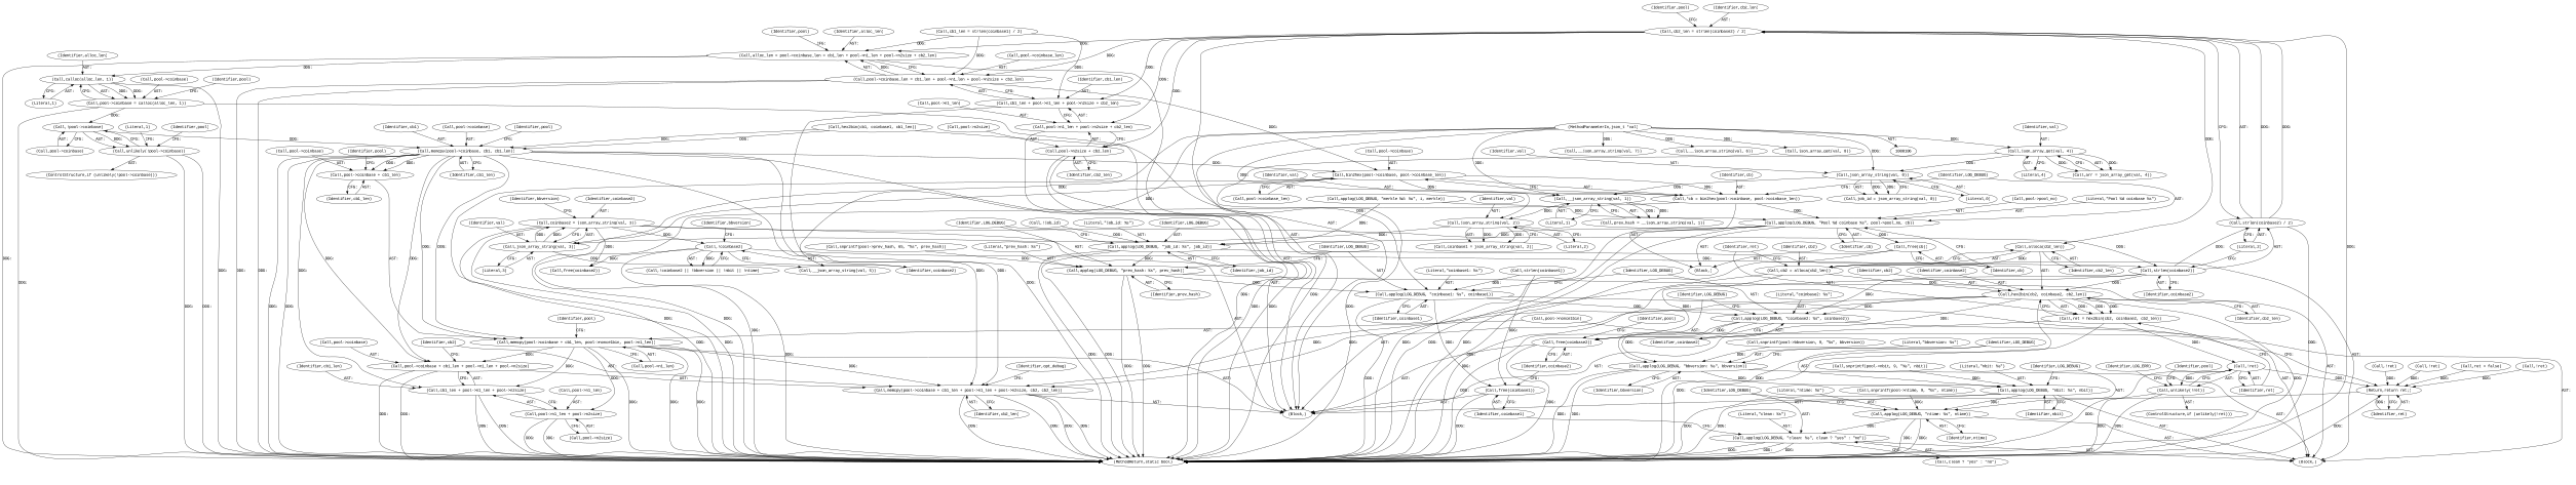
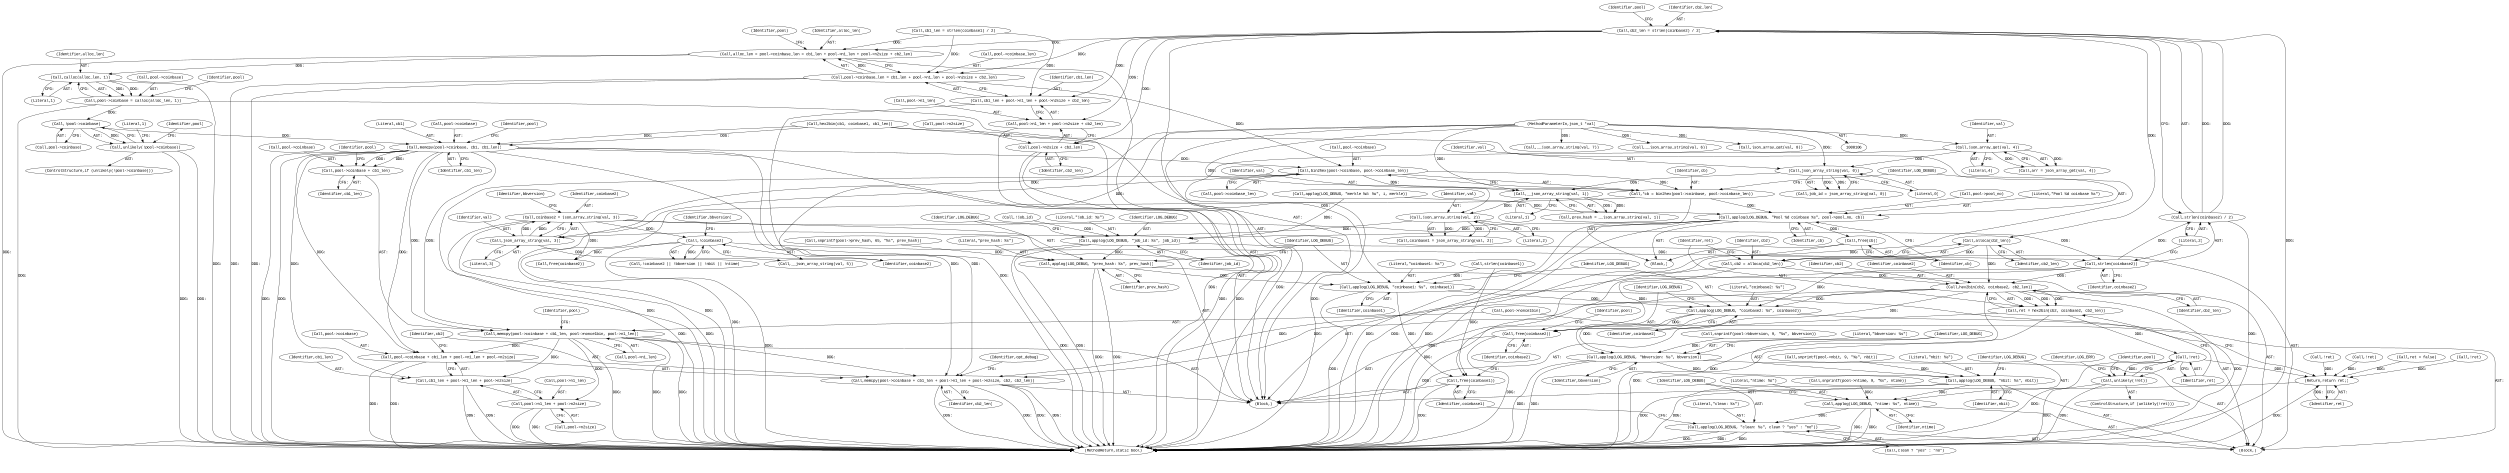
  digraph {
    fontname="Liberation Mono"
    node [fontname="Liberation Mono"]
    edge [fontname="Liberation Mono"]
    n1 [label="(Call,cb2_len = strlen(coinbase2) / 2)"]
    n2 [label="(Call,strlen(coinbase2) / 2)"]
    n3 [label="(Call,alloc_len = pool->coinbase_len = cb1_len + pool->n1_len + pool->n2size + cb2_len)"]
    n4 [label="(Call,pool->coinbase_len = cb1_len + pool->n1_len + pool->n2size + cb2_len)"]
    n5 [label="(Call,cb1_len + pool->n1_len + pool->n2size + cb2_len)"]
    n6 [label="(Call,pool->n1_len + pool->n2size + cb2_len)"]
    n7 [label="(Call,pool->n2size + cb2_len)"]
    n8 [label="(Call,alloca(cb2_len))"]
    n9 [label="(MethodReturn,static bool)"]
    n10 [label="(Block,)"]
    n11 [label="(Literal,2)"]
    n12 [label="(Call,calloc(alloc_len, 1))"]
    n13 [label="(Call,bin2hex(pool->coinbase, pool->coinbase_len))"]
    n14 [label="(Identifier,cb2_len)"]
    n15 [label="(Call,hex2bin(cb2, coinbase2, cb2_len))"]
    n16 [label="(Call,cb2 = alloca(cb2_len))"]
    n17 [label="(Identifier,cb2_len)"]
    n18 [label="(Call,strlen(coinbase2))"]
    n19 [label="(Call,applog(LOG_DEBUG, \"coinbase2: %s\", coinbase2))"]
    n20 [label="(Call,free(coinbase2))"]
    n21 [label="(Identifier,coinbase2)"]
    n22 [label="(Block,)"]
    n23 [label="(Call,applog(LOG_DEBUG, \"bbversion: %s\", bbversion))"]
    n24 [label="(Identifier,coinbase2)"]
    n25 [label="(Identifier,coinbase2)"]
    n26 [label="(Call,memcpy(pool->coinbase + cb1_len + pool->n1_len + pool->n2size, cb2, cb2_len))"]
    n27 [label="(Call,ret = hex2bin(cb2, coinbase2, cb2_len))"]
    n28 [label="(Identifier,cb2_len)"]
    n29 [label="(Call,!coinbase2)"]
    n30 [label="(Call,free(coinbase2))"]
    n31 [label="(Call,!coinbase2 || !bbversion || !nbit || !ntime)"]
    n32 [label="(Identifier,coinbase2)"]
    n33 [label="(Call,coinbase2 = json_array_string(val, 3))"]
    n34 [label="(Call,json_array_string(val, 3))"]
    n35 [label="(Call,__json_array_string(val, 5))"]
    n36 [label="(Literal,3)"]
    n37 [label="(Call,json_array_string(val, 2))"]
    n38 [label="(Call,coinbase1 = json_array_string(val, 2))"]
    n39 [label="(Literal,2)"]
    n40 [label="(Call,__json_array_string(val, 1))"]
    n41 [label="(Call,prev_hash = __json_array_string(val, 1))"]
    n42 [label="(Literal,1)"]
    n43 [label="(Call,json_array_string(val, 0))"]
    n44 [label="(Call,job_id = json_array_string(val, 0))"]
    n45 [label="(Literal,0)"]
    n46 [label="(Call,json_array_get(val, 4))"]
    n47 [label="(Call,arr = json_array_get(val, 4))"]
    n48 [label="(Literal,4)"]
    n49 [label="(MethodParameterIn,json_t *val)"]
    n50 [label="(Call,__json_array_string(val, 7))"]
    n51 [label="(Call,__json_array_string(val, 6))"]
    n52 [label="(Call,json_array_get(val, 8))"]
    1000106
    n54 [label="(Call,pool->coinbase = calloc(alloc_len, 1))"]
    n55 [label="(Literal,1)"]
    n56 [label="(Call,!pool->coinbase)"]
    n57 [label="(Call,unlikely(!pool->coinbase))"]
    n58 [label="(Call,memcpy(pool->coinbase, cb1, cb1_len))"]
    n59 [label="(Call,pool->coinbase)"]
    n60 [label="(ControlStructure,if (unlikely(!pool->coinbase)))"]
    n61 [label="(Call,memcpy(pool->coinbase + cb1_len, pool->nonce1bin, pool->n1_len))"]
    n62 [label="(Call,pool->coinbase + cb1_len + pool->n1_len + pool->n2size)"]
    n63 [label="(Call,cb1_len + pool->n1_len + pool->n2size)"]
    n64 [label="(Call,pool->coinbase + cb1_len)"]
    n65 [label="(Identifier,cb1_len)"]
    n66 [label="(Call,pool->n1_len + pool->n2size)"]
    n67 [label="(Call,pool->n1_len)"]
    n68 [label="(Identifier,cb2_len)"]
    n69 [label="(Identifier,cb1_len)"]
    n70 [label="(Call,*cb = bin2hex(pool->coinbase, pool->coinbase_len))"]
    n71 [label="(Call,pool->coinbase_len)"]
    n72 [label="(Call,pool->n2size)"]
    n73 [label="(Call,applog(LOG_DEBUG, \"Pool %d coinbase %s\", pool->pool_no, cb))"]
    n74 [label="(Block,)"]
    n75 [label="(Call,free(cb))"]
    n76 [label="(Call,applog(LOG_DEBUG, \"job_id: %s\", job_id))"]
    n77 [label="(Identifier,cb)"]
    n78 [label="(Identifier,cb)"]
    n79 [label="(Call,applog(LOG_DEBUG, \"prev_hash: %s\", prev_hash))"]
    n80 [label="(Identifier,job_id)"]
    n81 [label="(Call,applog(LOG_DEBUG, \"coinbase1: %s\", coinbase1))"]
    n82 [label="(Identifier,prev_hash)"]
    n83 [label="(Call,free(coinbase1))"]
    n84 [label="(Identifier,coinbase1)"]
    n85 [label="(Identifier,coinbase1)"]
    n86 [label="(Call,applog(LOG_DEBUG, \"nbit: %s\", nbit))"]
    n87 [label="(Identifier,bbversion)"]
    n88 [label="(Call,applog(LOG_DEBUG, \"ntime: %s\", ntime))"]
    n89 [label="(Identifier,nbit)"]
    n90 [label="(Call,applog(LOG_DEBUG, \"clean: %s\", clean ? \"yes\" : \"no\"))"]
    n91 [label="(Identifier,ntime)"]
    n92 [label="(Call,clean ? \"yes\" : \"no\")"]
    n93 [label="(Call,!ret)"]
    n94 [label="(Call,unlikely(!ret))"]
    n95 [label="(Return,return ret;)"]
    n96 [label="(Identifier,ret)"]
    n97 [label="(ControlStructure,if (unlikely(!ret)))"]
    n98 [label="(Identifier,ret)"]
    n99 [label="(Call,strlen(coinbase1))"]
    n100 [label="(Identifier,pool)"]
    n101 [label="(Identifier,cb2)"]
    n102 [label="(Literal,\"nbit: %s\")"]
    n103 [label="(Identifier,pool)"]
    n104 [label="(Identifier,bbversion)"]
    n105 [label="(Literal,\"prev_hash: %s\")"]
    n106 [label="(Call,pool->n1_len)"]
    n107 [label="(Call,applog(LOG_DEBUG, \"merkle %d: %s\", i, merkle))"]
    n108 [label="(Call,pool->coinbase)"]
    n109 [label="(Identifier,LOG_DEBUG)"]
    n110 [label="(Identifier,val)"]
    n111 [label="(Call,pool->n1_len)"]
    n112 [label="(Identifier,pool)"]
    n113 [label="(Call,pool->coinbase)"]
    n114 [label="(Call,hex2bin(cb1, coinbase1, cb1_len))"]
    n115 [label="(Identifier,coinbase2)"]
    n116 [label="(Identifier,LOG_DEBUG)"]
    n117 [label="(Identifier,LOG_DEBUG)"]
    n118 [label="(Identifier,cb2)"]
    n119 [label="(Identifier,val)"]
    n120 [label="(Call,snprintf(pool->prev_hash, 65, \"%s\", prev_hash))"]
    n121 [label="(Call,pool->n2size)"]
    n122 [label="(Identifier,LOG_DEBUG)"]
    n123 [label="(Identifier,pool)"]
    n124 [label="(Call,!ret)"]
    n125 [label="(Literal,\"Pool %d coinbase %s\")"]
    n126 [label="(Literal,\"coinbase2: %s\")"]
    n127 [label="(Identifier,alloc_len)"]
    n128 [label="(Literal,\"bbversion: %s\")"]
    n129 [label="(Call,!ret)"]
    n130 [label="(Identifier,bbversion)"]
    n131 [label="(Identifier,pool)"]
    n132 [label="(Call,snprintf(pool->ntime, 9, \"%s\", ntime))"]
    n133 [label="(Identifier,coinbase2)"]
    n134 [label="(Identifier,opt_debug)"]
    n135 [label="(Identifier,val)"]
    n136 [label="(Identifier,cb)"]
    n137 [label="(Identifier,pool)"]
    n138 [label="(Literal,\"ntime: %s\")"]
    n139 [label="(Identifier,alloc_len)"]
    n140 [label="(Identifier,pool)"]
    n141 [label="(Identifier,LOG_ERR)"]
    n142 [label="(Identifier,pool)"]
    n143 [label="(Call,ret = false)"]
    n144 [label="(Identifier,LOG_DEBUG)"]
    n145 [label="(Identifier,LOG_DEBUG)"]
    n146 [label="(Literal,1)"]
    n147 [label="(Identifier,pool)"]
    n148 [label="(Call,snprintf(pool->nbit, 9, \"%s\", nbit))"]
    n149 [label="(Call,!ret)"]
    n150 [label="(Identifier,cb2)"]
    n151 [label="(Identifier,cb2_len)"]
-   n152 [label="(Identifier,cb1)"]
+   n152 [label="(Literal,cb1)"]
    n153 [label="(Call,!job_id)"]
    n154 [label="(Call,snprintf(pool->bbversion, 9, \"%s\", bbversion))"]
    n155 [label="(Identifier,LOG_DEBUG)"]
    n156 [label="(Call,pool->nonce1bin)"]
    n157 [label="(Literal,\"clean: %s\")"]
    n158 [label="(Identifier,val)"]
    n159 [label="(Identifier,cb1_len)"]
    n160 [label="(Call,pool->coinbase_len)"]
    n161 [label="(Literal,\"job_id: %s\")"]
    n162 [label="(Call,cb1_len = strlen(coinbase1) / 2)"]
    n163 [label="(Identifier,LOG_DEBUG)"]
    n164 [label="(Identifier,ret)"]
    n165 [label="(Call,pool->coinbase)"]
    n166 [label="(Identifier,LOG_DEBUG)"]
    n167 [label="(Call,pool->coinbase)"]
    n168 [label="(Literal,\"coinbase1: %s\")"]
    n169 [label="(Call,pool->coinbase)"]
    n170 [label="(Identifier,val)"]
    n171 [label="(Call,pool->pool_no)"]
    n172 [label="(Identifier,cb1_len)"]
    n1 -> n2 [label="CFG: "]
    n1 -> n3 [label="DDG: "]
    n1 -> n4 [label="DDG: "]
    n1 -> n5 [label="DDG: "]
    n1 -> n6 [label="DDG: "]
    n1 -> n7 [label="DDG: "]
    n1 -> n8 [label="DDG: "]
    n1 -> n9 [label="DDG: "]
    n1 -> n10 [label="AST: "]
    n2 -> n1 [label="AST: "]
    n2 -> n1 [label="DDG: "]
    n2 -> n1 [label="DDG: "]
    n2 -> n9 [label="DDG: "]
    n2 -> n11 [label="CFG: "]
    n3 -> n4 [label="CFG: "]
    n3 -> n9 [label="DDG: "]
    n3 -> n10 [label="AST: "]
    n3 -> n12 [label="DDG: "]
    n4 -> n3 [label="AST: "]
    n4 -> n3 [label="DDG: "]
    n4 -> n5 [label="CFG: "]
    n4 -> n9 [label="DDG: "]
    n4 -> n9 [label="DDG: "]
    n4 -> n13 [label="DDG: "]
    n5 -> n4 [label="AST: "]
    n5 -> n6 [label="CFG: "]
    n5 -> n9 [label="DDG: "]
    n6 -> n5 [label="AST: "]
    n6 -> n7 [label="CFG: "]
    n6 -> n9 [label="DDG: "]
    n7 -> n6 [label="AST: "]
    n7 -> n9 [label="DDG: "]
    n7 -> n9 [label="DDG: "]
    n7 -> n14 [label="CFG: "]
-   n8 -> n15 [label="AST: "]
+   n8 -> n15 [label="DDG: "]
    n8 -> n16 [label="AST: "]
    n8 -> n16 [label="DDG: "]
    n8 -> n17 [label="CFG: "]
    n11 -> n2 [label="AST: "]
    n11 -> n18 [label="CFG: "]
    n12 -> n9 [label="DDG: "]
    n12 -> n54 [label="AST: "]
    n12 -> n54 [label="DDG: "]
    n12 -> n54 [label="DDG: "]
    n12 -> n55 [label="CFG: "]
    n13 -> n9 [label="DDG: "]
    n13 -> n9 [label="DDG: "]
    n13 -> n70 [label="AST: "]
    n13 -> n70 [label="DDG: "]
    n13 -> n70 [label="DDG: "]
    n13 -> n71 [label="CFG: "]
    n14 -> n7 [label="AST: "]
    n15 -> n9 [label="DDG: "]
    n15 -> n9 [label="DDG: "]
    n15 -> n19 [label="DDG: "]
    n15 -> n20 [label="DDG: "]
    n15 -> n26 [label="DDG: "]
    n15 -> n26 [label="DDG: "]
    n15 -> n27 [label="AST: "]
    n15 -> n27 [label="DDG: "]
    n15 -> n27 [label="DDG: "]
    n15 -> n27 [label="DDG: "]
    n15 -> n28 [label="CFG: "]
    n16 -> n8 [label="CFG: "]
    n16 -> n9 [label="DDG: "]
    n16 -> n10 [label="AST: "]
    n16 -> n15 [label="DDG: "]
    n17 -> n8 [label="AST: "]
    n18 -> n2 [label="AST: "]
    n18 -> n2 [label="DDG: "]
    n18 -> n15 [label="DDG: "]
    n18 -> n19 [label="DDG: "]
    n18 -> n20 [label="DDG: "]
    n18 -> n21 [label="CFG: "]
    n19 -> n9 [label="DDG: "]
    n19 -> n20 [label="DDG: "]
    n19 -> n22 [label="AST: "]
    n19 -> n23 [label="DDG: "]
    n19 -> n24 [label="CFG: "]
    n20 -> n9 [label="DDG: "]
    n20 -> n10 [label="AST: "]
    n20 -> n25 [label="CFG: "]
    n21 -> n18 [label="AST: "]
    n23 -> n9 [label="DDG: "]
    n23 -> n9 [label="DDG: "]
    n23 -> n22 [label="AST: "]
    n23 -> n86 [label="DDG: "]
    n23 -> n87 [label="CFG: "]
    n24 -> n19 [label="AST: "]
    n25 -> n20 [label="AST: "]
    n25 -> n83 [label="CFG: "]
    n26 -> n9 [label="DDG: "]
    n26 -> n9 [label="DDG: "]
    n26 -> n9 [label="DDG: "]
    n26 -> n9 [label="DDG: "]
    n26 -> n10 [label="AST: "]
    n26 -> n68 [label="CFG: "]
    n27 -> n9 [label="DDG: "]
    n27 -> n10 [label="AST: "]
    n27 -> n15 [label="CFG: "]
    n27 -> n93 [label="DDG: "]
    n28 -> n15 [label="AST: "]
    n29 -> n9 [label="DDG: "]
    n29 -> n18 [label="DDG: "]
    n29 -> n30 [label="DDG: "]
    n29 -> n31 [label="AST: "]
    n29 -> n31 [label="DDG: "]
    n29 -> n32 [label="CFG: "]
    n31 -> n29 [label="CFG: "]
    n32 -> n29 [label="AST: "]
    n33 -> n9 [label="DDG: "]
    n33 -> n9 [label="DDG: "]
    n33 -> n10 [label="AST: "]
    n33 -> n18 [label="DDG: "]
    n33 -> n29 [label="DDG: "]
    n33 -> n30 [label="DDG: "]
    n33 -> n34 [label="CFG: "]
    n34 -> n33 [label="AST: "]
    n34 -> n33 [label="DDG: "]
    n34 -> n33 [label="DDG: "]
    n34 -> n35 [label="DDG: "]
    n34 -> n36 [label="CFG: "]
    n36 -> n34 [label="AST: "]
    n37 -> n34 [label="DDG: "]
    n37 -> n38 [label="AST: "]
    n37 -> n38 [label="DDG: "]
    n37 -> n38 [label="DDG: "]
    n37 -> n39 [label="CFG: "]
    n38 -> n37 [label="CFG: "]
    n39 -> n37 [label="AST: "]
    n40 -> n37 [label="DDG: "]
    n40 -> n41 [label="AST: "]
    n40 -> n41 [label="DDG: "]
    n40 -> n41 [label="DDG: "]
    n40 -> n42 [label="CFG: "]
    n41 -> n40 [label="CFG: "]
    n42 -> n40 [label="AST: "]
    n43 -> n40 [label="DDG: "]
    n43 -> n44 [label="AST: "]
    n43 -> n44 [label="DDG: "]
    n43 -> n44 [label="DDG: "]
    n43 -> n45 [label="CFG: "]
    n44 -> n43 [label="CFG: "]
    n45 -> n43 [label="AST: "]
    n46 -> n9 [label="DDG: "]
    n46 -> n43 [label="DDG: "]
    n46 -> n47 [label="AST: "]
    n46 -> n47 [label="DDG: "]
    n46 -> n47 [label="DDG: "]
    n46 -> n48 [label="CFG: "]
    n47 -> n46 [label="CFG: "]
    n48 -> n46 [label="AST: "]
    n49 -> n9 [label="DDG: "]
    n49 -> n34 [label="DDG: "]
    n49 -> n35 [label="DDG: "]
    n49 -> n37 [label="DDG: "]
    n49 -> n40 [label="DDG: "]
    n49 -> n43 [label="DDG: "]
    n49 -> n46 [label="DDG: "]
    n49 -> n50 [label="DDG: "]
    n49 -> n51 [label="DDG: "]
    n49 -> n52 [label="DDG: "]
    n49 -> 1000106 [label="AST: "]
    n54 -> n9 [label="DDG: "]
    n54 -> n10 [label="AST: "]
    n54 -> n12 [label="CFG: "]
    n54 -> n56 [label="DDG: "]
    n55 -> n12 [label="AST: "]
    n56 -> n57 [label="AST: "]
    n56 -> n57 [label="DDG: "]
    n56 -> n58 [label="DDG: "]
    n56 -> n59 [label="CFG: "]
    n57 -> n9 [label="DDG: "]
    n57 -> n9 [label="DDG: "]
    n57 -> n56 [label="CFG: "]
    n57 -> n60 [label="AST: "]
    n58 -> n9 [label="DDG: "]
    n58 -> n9 [label="DDG: "]
    n58 -> n10 [label="AST: "]
    n58 -> n13 [label="DDG: "]
    n58 -> n26 [label="DDG: "]
    n58 -> n26 [label="DDG: "]
    n58 -> n61 [label="DDG: "]
    n58 -> n61 [label="DDG: "]
    n58 -> n62 [label="DDG: "]
    n58 -> n62 [label="DDG: "]
    n58 -> n63 [label="DDG: "]
    n58 -> n64 [label="DDG: "]
    n58 -> n64 [label="DDG: "]
    n58 -> n65 [label="CFG: "]
    n59 -> n56 [label="AST: "]
    n61 -> n9 [label="DDG: "]
    n61 -> n9 [label="DDG: "]
    n61 -> n9 [label="DDG: "]
    n61 -> n10 [label="AST: "]
    n61 -> n26 [label="DDG: "]
    n61 -> n62 [label="DDG: "]
    n61 -> n63 [label="DDG: "]
    n61 -> n66 [label="DDG: "]
    n61 -> n67 [label="CFG: "]
    n62 -> n9 [label="DDG: "]
    n62 -> n9 [label="DDG: "]
    n62 -> n26 [label="AST: "]
    n62 -> n63 [label="CFG: "]
    n63 -> n9 [label="DDG: "]
    n63 -> n9 [label="DDG: "]
    n63 -> n62 [label="AST: "]
    n63 -> n66 [label="CFG: "]
    n64 -> n61 [label="AST: "]
    n64 -> n69 [label="CFG: "]
    n65 -> n58 [label="AST: "]
    n66 -> n9 [label="DDG: "]
    n66 -> n9 [label="DDG: "]
    n66 -> n63 [label="AST: "]
    n66 -> n72 [label="CFG: "]
    n67 -> n61 [label="AST: "]
    n68 -> n26 [label="AST: "]
    n69 -> n64 [label="AST: "]
    n70 -> n9 [label="DDG: "]
    n70 -> n13 [label="CFG: "]
    n70 -> n73 [label="DDG: "]
    n70 -> n74 [label="AST: "]
    n71 -> n13 [label="AST: "]
    n72 -> n66 [label="AST: "]
    n73 -> n9 [label="DDG: "]
    n73 -> n9 [label="DDG: "]
    n73 -> n9 [label="DDG: "]
    n73 -> n74 [label="AST: "]
    n73 -> n75 [label="DDG: "]
    n73 -> n76 [label="DDG: "]
    n73 -> n77 [label="CFG: "]
    n75 -> n9 [label="DDG: "]
    n75 -> n74 [label="AST: "]
    n75 -> n78 [label="CFG: "]
    n76 -> n9 [label="DDG: "]
    n76 -> n9 [label="DDG: "]
    n76 -> n22 [label="AST: "]
    n76 -> n79 [label="DDG: "]
    n76 -> n80 [label="CFG: "]
    n77 -> n73 [label="AST: "]
    n78 -> n73 [label="CFG: "]
    n78 -> n75 [label="AST: "]
    n79 -> n9 [label="DDG: "]
    n79 -> n9 [label="DDG: "]
    n79 -> n22 [label="AST: "]
    n79 -> n81 [label="DDG: "]
    n79 -> n82 [label="CFG: "]
    n80 -> n76 [label="AST: "]
    n81 -> n9 [label="DDG: "]
    n81 -> n19 [label="DDG: "]
    n81 -> n22 [label="AST: "]
    n81 -> n83 [label="DDG: "]
    n81 -> n84 [label="CFG: "]
    n82 -> n79 [label="AST: "]
    n83 -> n9 [label="DDG: "]
    n83 -> n10 [label="AST: "]
    n83 -> n85 [label="CFG: "]
    n84 -> n81 [label="AST: "]
    n85 -> n83 [label="AST: "]
    n85 -> n90 [label="CFG: "]
    n86 -> n9 [label="DDG: "]
    n86 -> n9 [label="DDG: "]
    n86 -> n22 [label="AST: "]
    n86 -> n88 [label="DDG: "]
    n86 -> n89 [label="CFG: "]
    n87 -> n23 [label="AST: "]
    n88 -> n9 [label="DDG: "]
    n88 -> n9 [label="DDG: "]
    n88 -> n22 [label="AST: "]
    n88 -> n90 [label="DDG: "]
    n88 -> n91 [label="CFG: "]
    n89 -> n86 [label="AST: "]
    n90 -> n9 [label="DDG: "]
    n90 -> n9 [label="DDG: "]
    n90 -> n9 [label="DDG: "]
    n90 -> n22 [label="AST: "]
    n90 -> n92 [label="CFG: "]
    n91 -> n88 [label="AST: "]
    n92 -> n90 [label="AST: "]
    n93 -> n9 [label="DDG: "]
    n93 -> n94 [label="AST: "]
    n93 -> n94 [label="DDG: "]
    n93 -> n95 [label="DDG: "]
    n93 -> n96 [label="CFG: "]
    n94 -> n9 [label="DDG: "]
    n94 -> n9 [label="DDG: "]
    n94 -> n93 [label="CFG: "]
    n94 -> n97 [label="AST: "]
    n95 -> n9 [label="DDG: "]
    n95 -> n10 [label="AST: "]
    n95 -> n98 [label="CFG: "]
    n96 -> n27 [label="CFG: "]
    n96 -> n93 [label="AST: "]
    n98 -> n95 [label="AST: "]
    n98 -> n95 [label="DDG: "]
    n99 -> n81 [label="DDG: "]
    n99 -> n83 [label="DDG: "]
    n100 -> n3 [label="CFG: "]
    n101 -> n15 [label="AST: "]
    n102 -> n86 [label="AST: "]
    n103 -> n20 [label="CFG: "]
    n104 -> n29 [label="CFG: "]
    n105 -> n79 [label="AST: "]
    n106 -> n66 [label="AST: "]
    n107 -> n73 [label="DDG: "]
    n107 -> n76 [label="DDG: "]
    n108 -> n64 [label="AST: "]
    n109 -> n76 [label="CFG: "]
    n109 -> n79 [label="AST: "]
    n110 -> n40 [label="AST: "]
    n111 -> n6 [label="AST: "]
    n112 -> n64 [label="CFG: "]
    n113 -> n62 [label="AST: "]
    n114 -> n58 [label="DDG: "]
    n114 -> n58 [label="DDG: "]
    n114 -> n81 [label="DDG: "]
+   n114 -> n83 [label="DDG: "]
    n115 -> n33 [label="AST: "]
    n116 -> n79 [label="CFG: "]
    n116 -> n81 [label="AST: "]
    n117 -> n19 [label="CFG: "]
    n117 -> n23 [label="AST: "]
    n118 -> n26 [label="AST: "]
    n118 -> n62 [label="CFG: "]
    n119 -> n37 [label="AST: "]
    n120 -> n79 [label="DDG: "]
    n121 -> n7 [label="AST: "]
    n122 -> n76 [label="AST: "]
    n123 -> n94 [label="CFG: "]
    n124 -> n95 [label="DDG: "]
    n125 -> n73 [label="AST: "]
    n126 -> n19 [label="AST: "]
    n127 -> n3 [label="AST: "]
    n128 -> n23 [label="AST: "]
    n129 -> n95 [label="DDG: "]
    n130 -> n33 [label="CFG: "]
    n131 -> n61 [label="CFG: "]
    n132 -> n88 [label="DDG: "]
    n133 -> n15 [label="AST: "]
    n134 -> n26 [label="CFG: "]
    n135 -> n43 [label="AST: "]
    n136 -> n70 [label="AST: "]
    n137 -> n58 [label="CFG: "]
    n138 -> n88 [label="AST: "]
    n139 -> n12 [label="AST: "]
    n140 -> n57 [label="CFG: "]
    n141 -> n94 [label="CFG: "]
    n142 -> n54 [label="CFG: "]
    n143 -> n95 [label="DDG: "]
    n144 -> n70 [label="CFG: "]
    n144 -> n73 [label="AST: "]
    n145 -> n86 [label="CFG: "]
    n145 -> n88 [label="AST: "]
    n146 -> n57 [label="CFG: "]
    n147 -> n1 [label="CFG: "]
    n148 -> n86 [label="DDG: "]
    n149 -> n95 [label="DDG: "]
    n150 -> n16 [label="AST: "]
    n151 -> n1 [label="AST: "]
    n152 -> n58 [label="AST: "]
    n153 -> n76 [label="DDG: "]
    n154 -> n23 [label="DDG: "]
    n155 -> n19 [label="AST: "]
    n155 -> n81 [label="CFG: "]
    n156 -> n61 [label="AST: "]
    n156 -> n95 [label="CFG: "]
    n157 -> n90 [label="AST: "]
    n158 -> n46 [label="AST: "]
    n159 -> n63 [label="AST: "]
    n160 -> n4 [label="AST: "]
    n161 -> n76 [label="AST: "]
    n162 -> n3 [label="DDG: "]
    n162 -> n4 [label="DDG: "]
    n162 -> n5 [label="DDG: "]
    n163 -> n88 [label="CFG: "]
    n163 -> n90 [label="AST: "]
    n164 -> n16 [label="CFG: "]
    n164 -> n27 [label="AST: "]
    n165 -> n54 [label="AST: "]
    n166 -> n23 [label="CFG: "]
    n166 -> n86 [label="AST: "]
    n167 -> n58 [label="AST: "]
    n168 -> n81 [label="AST: "]
    n169 -> n13 [label="AST: "]
    n170 -> n34 [label="AST: "]
    n171 -> n73 [label="AST: "]
    n172 -> n5 [label="AST: "]
  }
